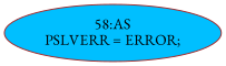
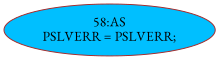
  strict digraph {
    rankdir=LR
    fontname="EB Garamond"
-   n1 [ast="<pyverilog.vparser.ast.Assign object at 0x7fe42cf9e390>" def_var="['PSLVERR']" fillcolor=deepskyblue label="58:AS\nPSLVERR = ERROR;" statements="[]" style=filled typ=Assign use_var="['ERROR']" color=brown fontname="EB Garamond"]
+   n1 [ast="<pyverilog.vparser.ast.Assign object at 0x7fe42cf9e390>" def_var="['PSLVERR']" fillcolor=deepskyblue label="58:AS\nPSLVERR = PSLVERR;" statements="[]" style=filled typ=Assign use_var="['ERROR']" color=brown fontname="EB Garamond"]
  }
